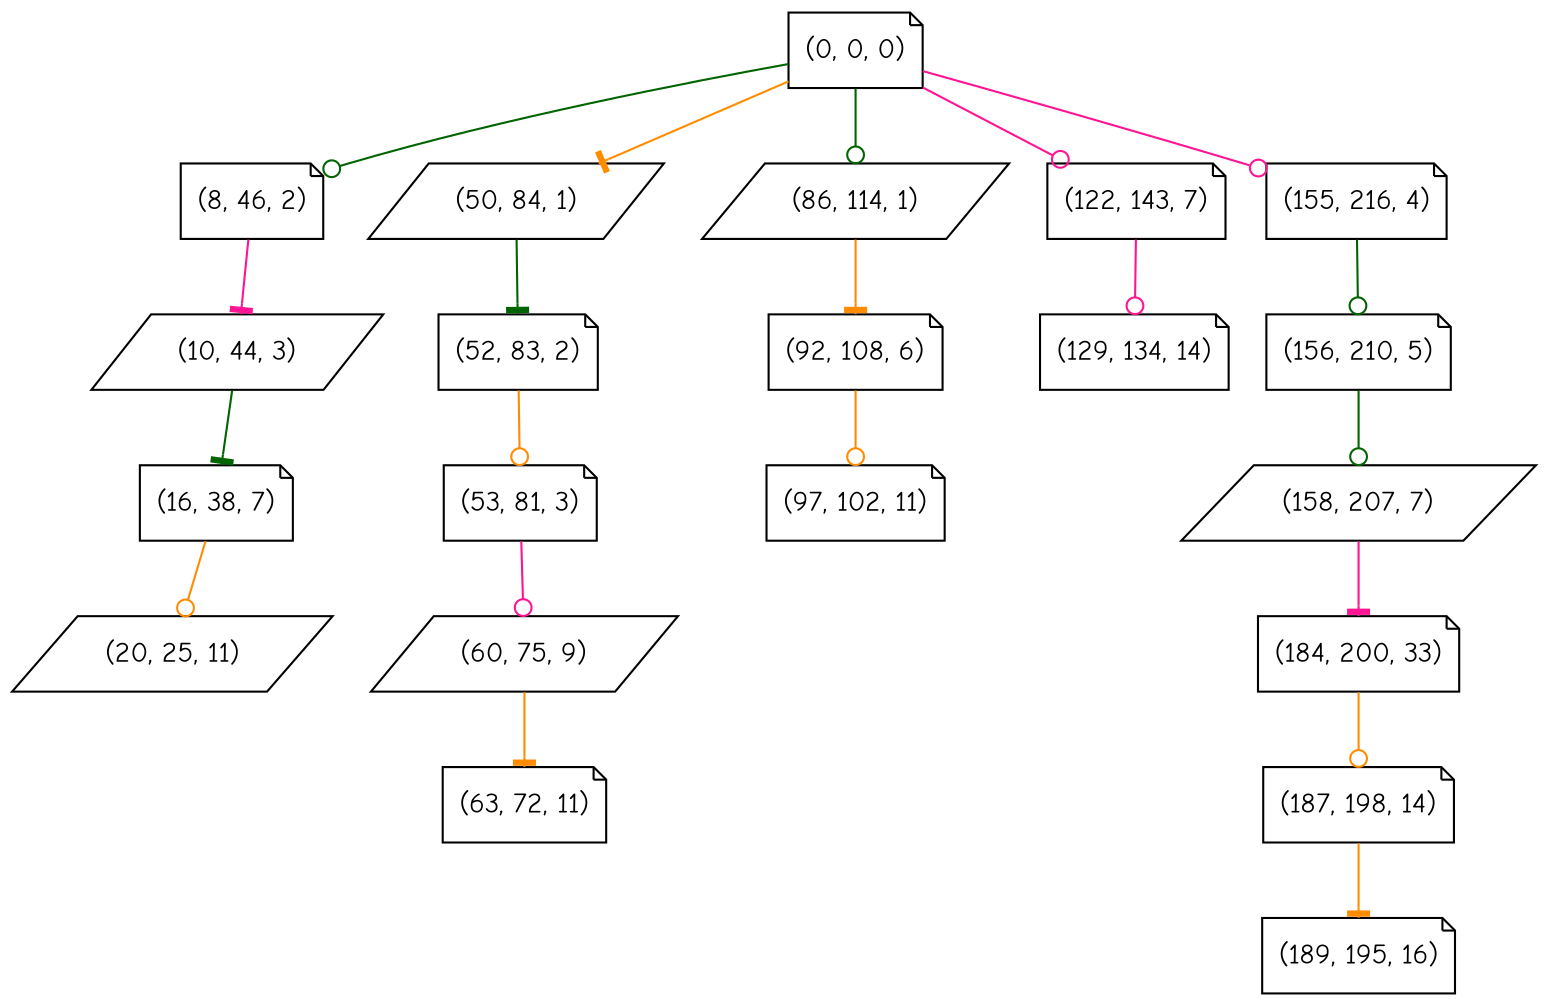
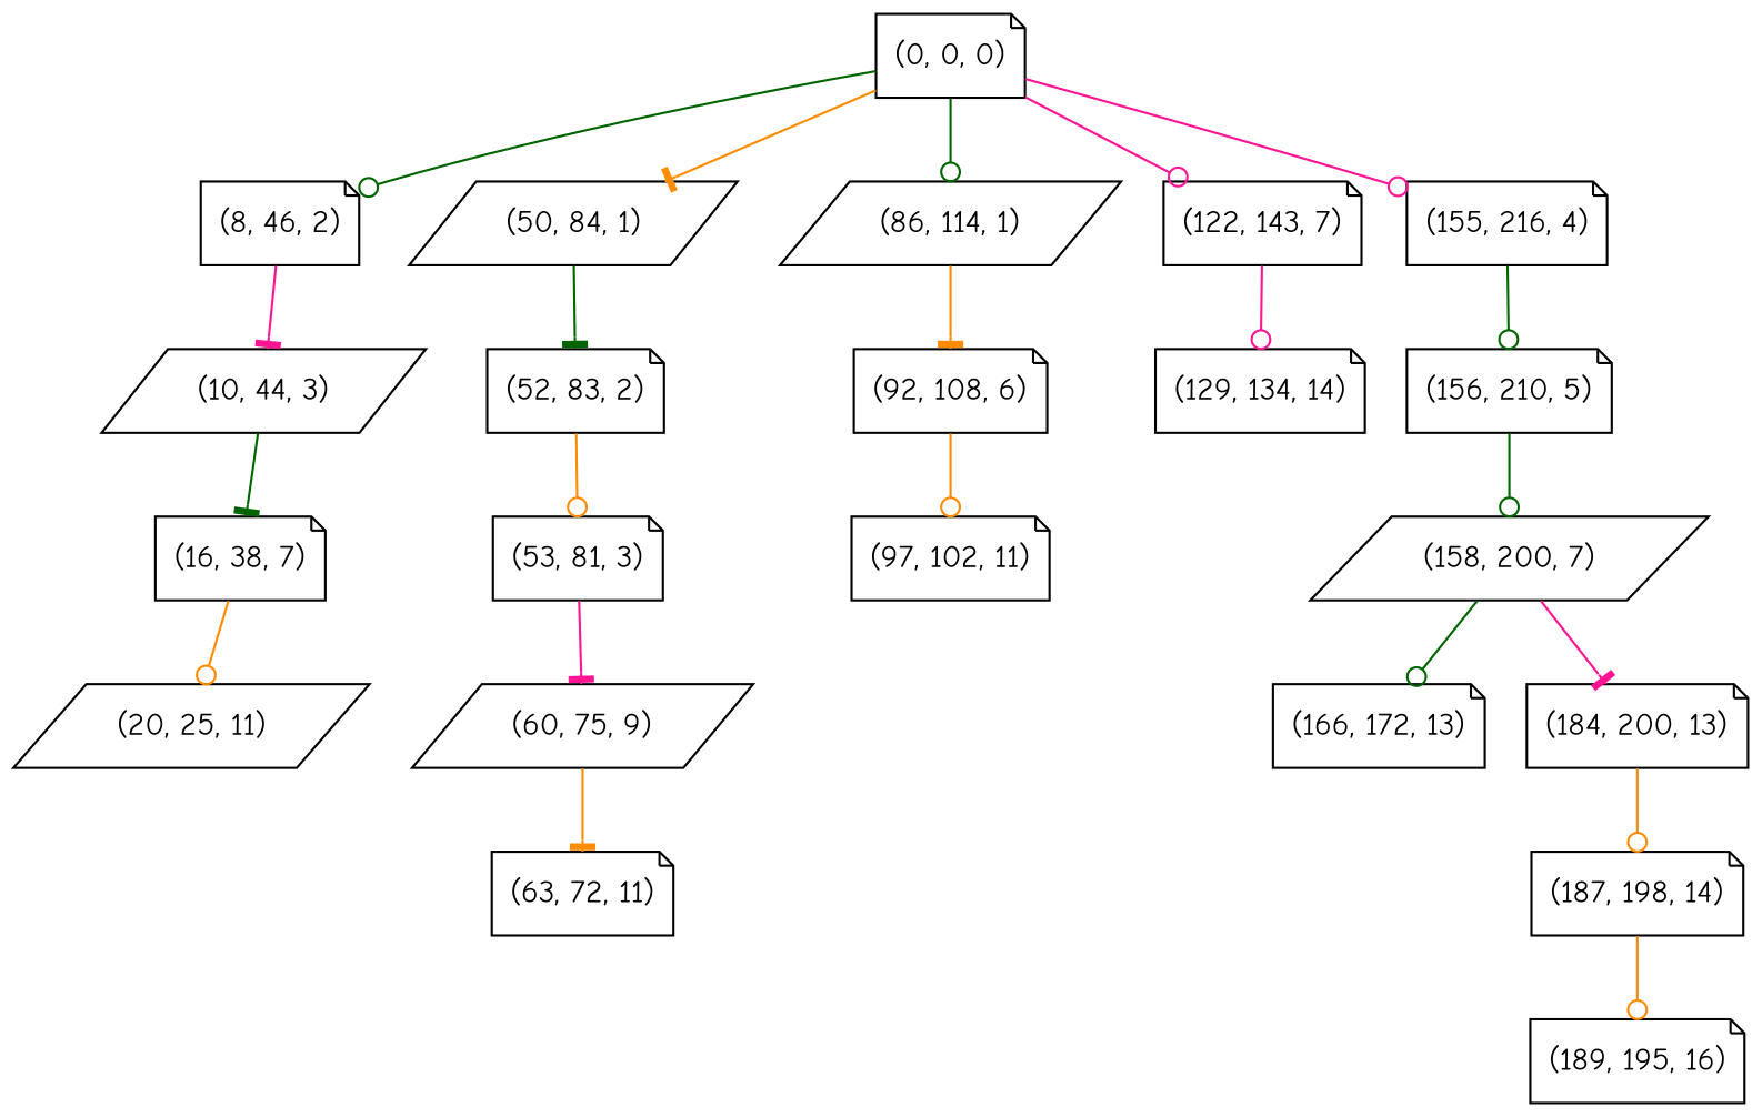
  digraph {
    fontname="Comic Neue"
    node [fontname="Comic Neue" shape=note]
    edge [arrowhead=odot color=darkorange fontname="Comic Neue"]
    "(0, 0, 0)"
    "(8, 46, 2)"
    "(50, 84, 1)" [shape=parallelogram]
    "(86, 114, 1)" [shape=parallelogram]
    "(122, 143, 7)"
    "(155, 216, 4)"
    "(10, 44, 3)" [shape=parallelogram]
    "(52, 83, 2)"
    "(92, 108, 6)"
    "(129, 134, 14)"
    "(156, 210, 5)"
    "(16, 38, 7)"
    "(20, 25, 11)" [shape=parallelogram]
    "(53, 81, 3)"
    "(60, 75, 9)" [shape=parallelogram]
    "(63, 72, 11)"
    "(97, 102, 11)"
-   "(158, 207, 7)" [shape=parallelogram]
-   "(184, 200, 13)" [label="(184, 200, 33)"]
+   "(158, 207, 7)" [shape=parallelogram label="(158, 200, 7)"]
+   "(166, 172, 13)"
+   "(184, 200, 13)"
    n21 [label="(187, 198, 14)"]
    "(189, 195, 16)"
    "(0, 0, 0)" -> "(8, 46, 2)" [color=darkgreen]
    "(0, 0, 0)" -> "(50, 84, 1)" [arrowhead=tee]
    "(0, 0, 0)" -> "(86, 114, 1)" [color=darkgreen]
    "(0, 0, 0)" -> "(122, 143, 7)" [color=deeppink]
    "(0, 0, 0)" -> "(155, 216, 4)" [color=deeppink]
    "(8, 46, 2)" -> "(10, 44, 3)" [arrowhead=tee color=deeppink]
    "(50, 84, 1)" -> "(52, 83, 2)" [arrowhead=tee color=darkgreen]
    "(86, 114, 1)" -> "(92, 108, 6)" [arrowhead=tee]
    "(122, 143, 7)" -> "(129, 134, 14)" [color=deeppink]
    "(155, 216, 4)" -> "(156, 210, 5)" [color=darkgreen]
    "(10, 44, 3)" -> "(16, 38, 7)" [arrowhead=tee color=darkgreen]
    "(52, 83, 2)" -> "(53, 81, 3)"
    "(92, 108, 6)" -> "(97, 102, 11)"
    "(156, 210, 5)" -> "(158, 207, 7)" [color=darkgreen]
    "(16, 38, 7)" -> "(20, 25, 11)"
-   "(53, 81, 3)" -> "(60, 75, 9)" [color=deeppink]
+   "(53, 81, 3)" -> "(60, 75, 9)" [arrowhead=tee color=deeppink]
    "(60, 75, 9)" -> "(63, 72, 11)" [arrowhead=tee]
+   "(158, 207, 7)" -> "(166, 172, 13)" [color=darkgreen]
    "(158, 207, 7)" -> "(184, 200, 13)" [arrowhead=tee color=deeppink]
    "(184, 200, 13)" -> n21
-   n21 -> "(189, 195, 16)" [arrowhead=tee]
+   n21 -> "(189, 195, 16)"
  }
